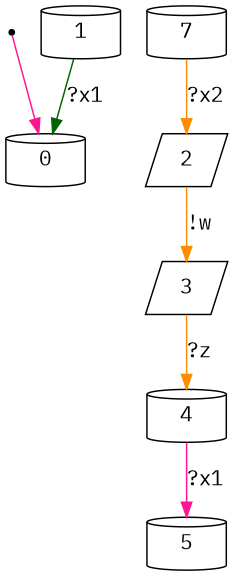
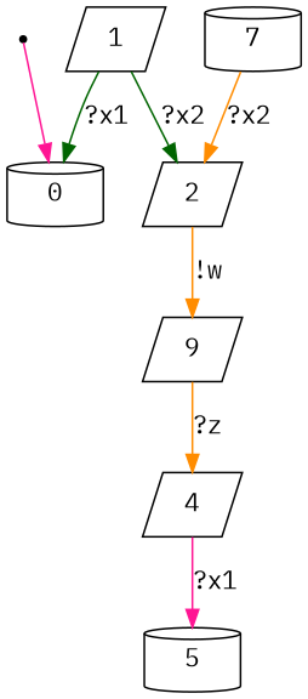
  digraph {
    fontname="IBM Plex Mono"
    node [fontname="IBM Plex Mono" shape=cylinder]
    edge [color=darkorange fontname="IBM Plex Mono"]
    ENTRY [shape=point]
    0
-   1
+   1 [shape=parallelogram]
    2 [shape=parallelogram]
-   3 [shape=parallelogram]
-   4
+   3 [shape=parallelogram label=9]
+   4 [shape=parallelogram]
    5
    7
    ENTRY -> 0 [color=deeppink]
    1 -> 0 [color=darkgreen label="?x1"]
+   1 -> 2 [color=darkgreen label="?x2"]
    2 -> 3 [label="!w"]
    3 -> 4 [label="?z"]
    4 -> 5 [color=deeppink label="?x1"]
    7 -> 2 [label="?x2"]
  }
